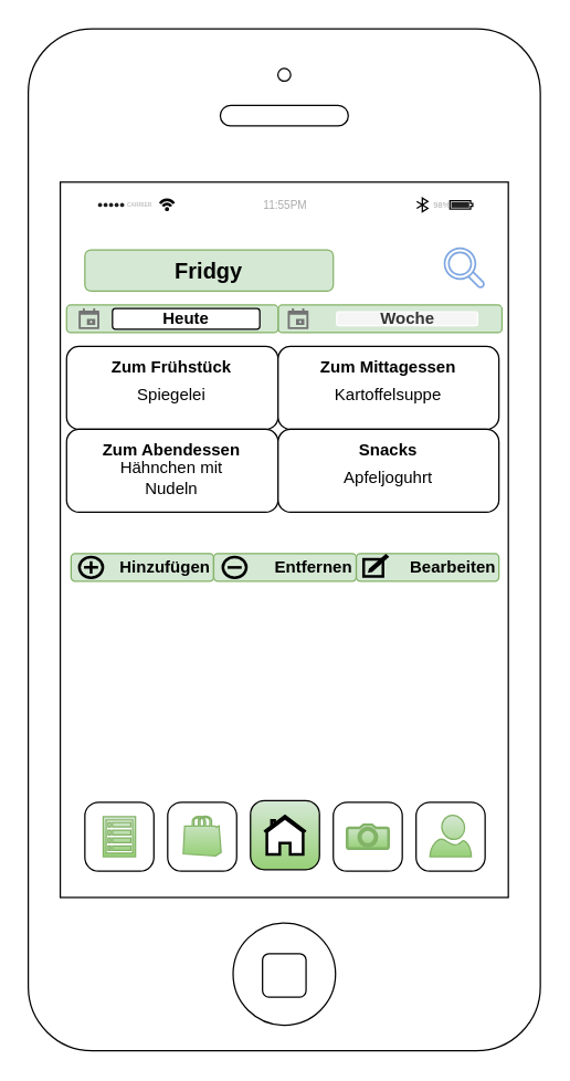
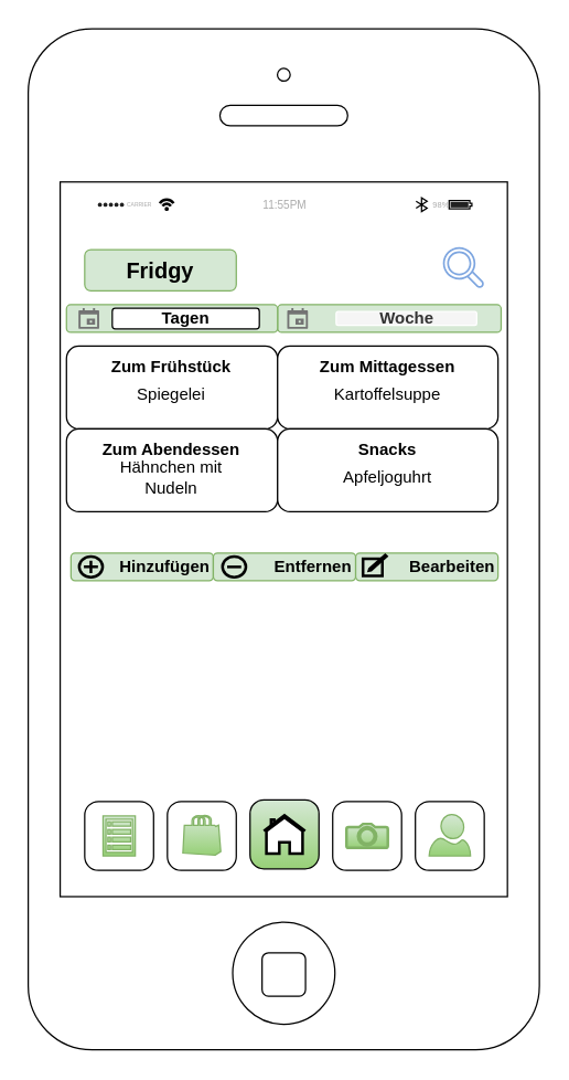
  <mxCell id="0" />
  <mxCell id="1" parent="0" />
  <mxCell id="2" value="" style="html=1;verticalLabelPosition=bottom;labelBackgroundColor=#ffffff;verticalAlign=top;shadow=0;dashed=0;strokeWidth=1;shape=mxgraph.ios7.misc.iphone;movable=0;resizable=0;rotatable=0;deletable=0;editable=0;locked=1;connectable=0;" parent="1" vertex="1"><mxGeometry x="20" y="20" width="371" height="740" as="geometry" /></mxCell>
- <mxCell id="3" value="&lt;font style=&quot;color: rgb(0, 0, 0); font-size: 16px;&quot;&gt;&lt;b&gt;Fridgy&lt;/b&gt;&lt;/font&gt;" style="rounded=1;whiteSpace=wrap;html=1;fillColor=#d5e8d4;strokeColor=#82b366;" parent="1" vertex="1"><mxGeometry x="61" y="180" width="180" height="30" as="geometry" /></mxCell>
+ <mxCell id="3" value="&lt;font style=&quot;color: rgb(0, 0, 0); font-size: 16px;&quot;&gt;&lt;b&gt;Fridgy&lt;/b&gt;&lt;/font&gt;" style="rounded=1;whiteSpace=wrap;html=1;fillColor=#d5e8d4;strokeColor=#82b366;" parent="1" vertex="1"><mxGeometry x="61" y="180" width="110" height="30" as="geometry" /></mxCell>
  <mxCell id="4" value="" style="html=1;strokeWidth=1;shadow=0;dashed=0;shape=mxgraph.ios7ui.appBar;fillColor=#ffffff;gradientColor=none;sketch=0;hachureGap=4;pointerEvents=0;fontFamily=Architects Daughter;fontSource=https%3A%2F%2Ffonts.googleapis.com%2Fcss%3Ffamily%3DArchitects%2BDaughter;fontSize=20;" parent="1" vertex="1"><mxGeometry x="65.5" y="140" width="280" height="15" as="geometry" /></mxCell>
  <mxCell id="5" value="CARRIER" style="shape=rect;align=left;fontSize=8;spacingLeft=24;fontSize=4;fontColor=#aaaaaa;strokeColor=none;fillColor=none;spacingTop=0;sketch=0;hachureGap=4;pointerEvents=0;fontFamily=Helvetica;html=1;" parent="4" vertex="1"><mxGeometry y="0.5" width="50" height="13" relative="1" as="geometry"><mxPoint y="-6.5" as="offset" /></mxGeometry></mxCell>
  <mxCell id="6" value="11:55PM" style="shape=rect;fontSize=8;fontColor=#aaaaaa;strokeColor=none;fillColor=none;spacingTop=0;sketch=0;hachureGap=4;pointerEvents=0;fontFamily=Helvetica;html=1;" parent="4" vertex="1"><mxGeometry x="0.5" y="0.5" width="50" height="13" relative="1" as="geometry"><mxPoint x="-25" y="-6.5" as="offset" /></mxGeometry></mxCell>
  <mxCell id="7" value="98%" style="shape=rect;align=right;fontSize=8;spacingRight=19;fontSize=6;fontColor=#aaaaaa;strokeColor=none;fillColor=none;spacingTop=0;sketch=0;hachureGap=4;pointerEvents=0;fontFamily=Helvetica;html=1;" parent="4" vertex="1"><mxGeometry x="1" y="0.5" width="45" height="13" relative="1" as="geometry"><mxPoint x="-45" y="-6.5" as="offset" /></mxGeometry></mxCell>
  <mxCell id="8" value="" style="sketch=0;outlineConnect=0;fontColor=#232F3E;gradientColor=none;fillColor=#7EA6E0;strokeColor=none;dashed=0;verticalLabelPosition=bottom;verticalAlign=top;align=center;html=1;fontSize=12;fontStyle=0;aspect=fixed;pointerEvents=1;shape=mxgraph.aws4.magnifying_glass_2;" parent="1" vertex="1"><mxGeometry x="321" y="178" width="30" height="30" as="geometry" /></mxCell>
  <mxCell id="9" value="" style="group" parent="1" vertex="1" connectable="0"><mxGeometry x="61" y="580" width="290" height="56.4" as="geometry" /></mxCell>
  <mxCell id="10" value="" style="rounded=1;whiteSpace=wrap;html=1;arcSize=20;fillColor=none;" parent="9" vertex="1"><mxGeometry x="60" width="50" height="50" as="geometry" /></mxCell>
  <mxCell id="11" value="" style="rounded=1;whiteSpace=wrap;html=1;arcSize=20;" parent="9" vertex="1"><mxGeometry x="180" width="50" height="50" as="geometry" /></mxCell>
  <mxCell id="12" value="" style="rounded=1;whiteSpace=wrap;html=1;arcSize=20;" parent="9" vertex="1"><mxGeometry x="240" width="50" height="50" as="geometry" /></mxCell>
  <mxCell id="13" value="" style="verticalLabelPosition=bottom;html=1;verticalAlign=top;align=center;shape=mxgraph.azure.azure_marketplace;fillColor=#d5e8d4;strokeColor=#82b366;gradientColor=#97d077;" parent="9" vertex="1"><mxGeometry x="71.25" y="10" width="27.5" height="28.87" as="geometry" /></mxCell>
  <mxCell id="14" value="" style="verticalLabelPosition=bottom;html=1;verticalAlign=top;align=center;shape=mxgraph.azure.user;fillColor=#d5e8d4;gradientColor=#97d077;strokeColor=#82b366;" parent="9" vertex="1"><mxGeometry x="250" y="9.43" width="30" height="30" as="geometry" /></mxCell>
  <mxCell id="15" value="" style="html=1;verticalLabelPosition=bottom;align=center;labelBackgroundColor=#ffffff;verticalAlign=top;strokeWidth=2;strokeColor=#82b366;shadow=0;dashed=0;shape=mxgraph.ios7.icons.camera;fillColor=#d5e8d4;gradientColor=#97d077;" parent="9" vertex="1"><mxGeometry x="190" y="16.3" width="30" height="17.4" as="geometry" /></mxCell>
  <mxCell id="16" value="" style="group;fontSize=11;" parent="1" vertex="1" connectable="0"><mxGeometry x="47.75" y="220" width="315.5" height="20" as="geometry" /></mxCell>
  <mxCell id="17" value="" style="rounded=1;whiteSpace=wrap;html=1;fillColor=#d5e8d4;strokeColor=#82b366;" parent="16" vertex="1"><mxGeometry x="153.25" width="162.25" height="20" as="geometry" /></mxCell>
  <mxCell id="18" value="" style="rounded=1;whiteSpace=wrap;html=1;fillColor=#d5e8d4;strokeColor=#82b366;" parent="16" vertex="1"><mxGeometry width="153.25" height="20" as="geometry" /></mxCell>
  <mxCell id="19" value="" style="html=1;dashed=0;aspect=fixed;verticalLabelPosition=bottom;verticalAlign=top;align=center;shape=mxgraph.gmdl.calendar;strokeColor=none;fillColor=#737373;shadow=0;sketch=0;" parent="16" vertex="1"><mxGeometry x="8.75" y="2.5" width="15" height="15" as="geometry" /></mxCell>
  <mxCell id="20" value="" style="html=1;dashed=0;aspect=fixed;verticalLabelPosition=bottom;verticalAlign=top;align=center;shape=mxgraph.gmdl.calendar;strokeColor=none;fillColor=#737373;shadow=0;sketch=0;" parent="16" vertex="1"><mxGeometry x="160.25" y="2.5" width="15" height="15" as="geometry" /></mxCell>
- <mxCell id="21" value="Heute" style="rounded=1;whiteSpace=wrap;html=1;fontStyle=1;" parent="16" vertex="1"><mxGeometry x="33.25" y="2.5" width="106.75" height="15" as="geometry" /></mxCell>
+ <mxCell id="21" value="Tagen" style="rounded=1;whiteSpace=wrap;html=1;fontStyle=1;" parent="16" vertex="1"><mxGeometry x="33.25" y="2.5" width="106.75" height="15" as="geometry" /></mxCell>
  <mxCell id="22" value="Woche" style="rounded=1;whiteSpace=wrap;html=1;fillColor=#f5f5f5;fontColor=#333333;strokeColor=#FFFFFF;fontStyle=1" parent="16" vertex="1"><mxGeometry x="195.75" y="5" width="102" height="10" as="geometry" /></mxCell>
  <mxCell id="23" value="&lt;font style=&quot;color: rgb(255, 255, 255);&quot;&gt;Produkt läuft bald ab:&lt;/font&gt;" style="text;html=1;align=left;verticalAlign=middle;whiteSpace=wrap;rounded=0;fontSize=11;fontStyle=1" parent="1" vertex="1"><mxGeometry x="56.5" y="430" width="124.5" height="20" as="geometry" /></mxCell>
  <mxCell id="24" value="" style="group;fontSize=10;" parent="1" vertex="1" connectable="0"><mxGeometry x="61" y="450" width="290" height="180" as="geometry" /></mxCell>
  <mxCell id="25" value="&lt;font style=&quot;color: rgb(255, 255, 255);&quot;&gt;1. Joghurt in 8 Tagen&lt;/font&gt;" style="text;html=1;align=left;verticalAlign=middle;whiteSpace=wrap;rounded=0;fontSize=9;" parent="24" vertex="1"><mxGeometry width="290" height="13.333" as="geometry" /></mxCell>
  <mxCell id="26" value="&lt;font style=&quot;color: rgb(255, 255, 255);&quot;&gt;2. Schlagsahne in 9 Tagen&lt;/font&gt;" style="text;html=1;align=left;verticalAlign=middle;whiteSpace=wrap;rounded=0;fontSize=9;" parent="24" vertex="1"><mxGeometry y="13.333" width="290" height="13.333" as="geometry" /></mxCell>
  <mxCell id="27" value="&lt;font style=&quot;color: rgb(255, 255, 255);&quot;&gt;3. Pudding in 12 Tagen&lt;/font&gt;" style="text;html=1;align=left;verticalAlign=middle;whiteSpace=wrap;rounded=0;fontSize=9;" parent="24" vertex="1"><mxGeometry y="26.667" width="290" height="13.333" as="geometry" /></mxCell>
  <mxCell id="28" value="&lt;font style=&quot;color: rgb(255, 255, 255);&quot;&gt;&lt;font&gt;4. Milch 3,5% in 14&amp;nbsp;&lt;/font&gt;&lt;span style=&quot;background-color: transparent;&quot;&gt;Tagen&lt;/span&gt;&lt;/font&gt;" style="text;html=1;align=left;verticalAlign=middle;whiteSpace=wrap;rounded=0;fontSize=9;" parent="24" vertex="1"><mxGeometry y="40.0" width="290" height="13.333" as="geometry" /></mxCell>
  <mxCell id="29" value="&lt;font style=&quot;color: rgb(255, 255, 255);&quot;&gt;5. Milch 1,5% in 14 Tagen&lt;/font&gt;" style="text;html=1;align=left;verticalAlign=middle;whiteSpace=wrap;rounded=0;fontSize=9;" parent="24" vertex="1"><mxGeometry y="53.333" width="290" height="13.333" as="geometry" /></mxCell>
  <mxCell id="30" value="&lt;font style=&quot;color: rgb(255, 255, 255);&quot;&gt;6. Frischkäse in 16 Tagen&lt;/font&gt;" style="text;html=1;align=left;verticalAlign=middle;whiteSpace=wrap;rounded=0;fontSize=9;" parent="24" vertex="1"><mxGeometry y="66.667" width="290" height="13.333" as="geometry" /></mxCell>
  <mxCell id="31" value="&lt;font style=&quot;color: rgb(255, 255, 255);&quot;&gt;7. Leberwurst in 17 Tagen&lt;/font&gt;" style="text;html=1;align=left;verticalAlign=middle;whiteSpace=wrap;rounded=0;fontSize=9;" parent="24" vertex="1"><mxGeometry y="80.0" width="290" height="13.333" as="geometry" /></mxCell>
  <mxCell id="32" value="&lt;font style=&quot;color: rgb(255, 255, 255);&quot;&gt;8. Hähnchen in 20 Tagen&lt;/font&gt;" style="text;html=1;align=left;verticalAlign=middle;whiteSpace=wrap;rounded=0;fontSize=9;" parent="24" vertex="1"><mxGeometry y="93.333" width="290" height="13.333" as="geometry" /></mxCell>
  <mxCell id="33" value="" style="rounded=1;whiteSpace=wrap;html=1;arcSize=20;" parent="24" vertex="1"><mxGeometry y="130" width="50" height="50" as="geometry" /></mxCell>
  <mxCell id="34" value="" style="sketch=0;html=1;aspect=fixed;shadow=0;verticalAlign=top;labelPosition=center;verticalLabelPosition=bottom;shape=mxgraph.gcp2.view_list;fillColor=#d5e8d4;gradientColor=#97d077;strokeColor=#82b366;" parent="24" vertex="1"><mxGeometry x="13.3" y="140.56" width="23.39" height="28.88" as="geometry" /></mxCell>
  <mxCell id="35" value="" style="group" parent="1" vertex="1" connectable="0"><mxGeometry x="51" y="400" width="310" height="30" as="geometry" /></mxCell>
  <mxCell id="36" value="&lt;b&gt;Hinzufügen&lt;/b&gt;" style="rounded=1;whiteSpace=wrap;html=1;align=right;fillColor=#d5e8d4;strokeColor=#82b366;" parent="35" vertex="1"><mxGeometry width="103.333" height="20" as="geometry" /></mxCell>
  <mxCell id="37" value="&lt;b&gt;Entfernen&lt;/b&gt;" style="rounded=1;whiteSpace=wrap;html=1;align=right;fillColor=#d5e8d4;strokeColor=#82b366;" parent="35" vertex="1"><mxGeometry x="103.333" width="103.333" height="20" as="geometry" /></mxCell>
  <mxCell id="38" value="&lt;b&gt;Bearbeiten&lt;/b&gt;" style="rounded=1;whiteSpace=wrap;html=1;align=right;fillColor=#d5e8d4;strokeColor=#82b366;" parent="35" vertex="1"><mxGeometry x="206.667" width="103.333" height="20" as="geometry" /></mxCell>
  <mxCell id="39" value="" style="html=1;verticalLabelPosition=bottom;align=center;labelBackgroundColor=#ffffff;verticalAlign=top;strokeWidth=2;shadow=0;dashed=0;shape=mxgraph.ios7.icons.add;fillColor=none;" parent="35" vertex="1"><mxGeometry x="6" y="2.5" width="17" height="15" as="geometry" /></mxCell>
  <mxCell id="40" value="&lt;span style=&quot;color: rgba(0, 0, 0, 0); font-family: monospace; font-size: 0px; text-align: start; background-color: rgb(236, 236, 236);&quot;&gt;%3CmxGraphModel%3E%3Croot%3E%3CmxCell%20id%3D%220%22%2F%3E%3CmxCell%20id%3D%221%22%20parent%3D%220%22%2F%3E%3CmxCell%20id%3D%222%22%20value%3D%22%22%20style%3D%22html%3D1%3BverticalLabelPosition%3Dbottom%3Balign%3Dcenter%3BlabelBackgroundColor%3D%23ffffff%3BverticalAlign%3Dtop%3BstrokeWidth%3D2%3Bshadow%3D0%3Bdashed%3D0%3Bshape%3Dmxgraph.ios7.icons.add%3BfillColor%3Dnone%3B%22%20vertex%3D%221%22%20parent%3D%221%22%3E%3CmxGeometry%20x%3D%22256%22%20y%3D%22442.5%22%20width%3D%2217%22%20height%3D%2215%22%20as%3D%22geometry%22%2F%3E%3C%2FmxCell%3E%3C%2Froot%3E%3C%2FmxGraphModel%3E&lt;/span&gt;" style="html=1;verticalLabelPosition=bottom;align=center;labelBackgroundColor=#ffffff;verticalAlign=top;strokeWidth=2;shadow=0;dashed=0;shape=mxgraph.ios7.icons.delete;fillColor=none;" parent="35" vertex="1"><mxGeometry x="110" y="2.5" width="17" height="15" as="geometry" /></mxCell>
  <mxCell id="41" value="&lt;span style=&quot;color: rgba(0, 0, 0, 0); font-family: monospace; font-size: 0px; text-align: start; background-color: rgb(236, 236, 236);&quot;&gt;%3CmxGraphModel%3E%3Croot%3E%3CmxCell%20id%3D%220%22%2F%3E%3CmxCell%20id%3D%221%22%20parent%3D%220%22%2F%3E%3CmxCell%20id%3D%222%22%20value%3D%22%22%20style%3D%22html%3D1%3BverticalLabelPosition%3Dbottom%3Balign%3Dcenter%3BlabelBackgroundColor%3D%23ffffff%3BverticalAlign%3Dtop%3BstrokeWidth%3D2%3Bshadow%3D0%3Bdashed%3D0%3Bshape%3Dmxgraph.ios7.icons.add%3BfillColor%3Dnone%3B%22%20vertex%3D%221%22%20parent%3D%221%22%3E%3CmxGeometry%20x%3D%22256%22%20y%3D%22442.5%22%20width%3D%2217%22%20height%3D%2215%22%20as%3D%22geometry%22%2F%3E%3C%2FmxCell%3E%3C%2Froot%3E%3C%2FmxGraphModel%3E&lt;/span&gt;" style="html=1;verticalLabelPosition=bottom;align=center;labelBackgroundColor=#ffffff;verticalAlign=top;strokeWidth=2;shadow=0;dashed=0;shape=mxgraph.ios7.icons.compose;fillColor=none;" parent="35" vertex="1"><mxGeometry x="212" y="1.5" width="17" height="15" as="geometry" /></mxCell>
  <mxCell id="42" value="" style="rounded=1;whiteSpace=wrap;html=1;" parent="1" vertex="1"><mxGeometry x="47.75" y="250" width="153.25" height="60" as="geometry" /></mxCell>
  <mxCell id="43" value="" style="rounded=1;whiteSpace=wrap;html=1;" parent="1" vertex="1"><mxGeometry x="201" y="250" width="160" height="60" as="geometry" /></mxCell>
  <mxCell id="44" value="" style="rounded=1;whiteSpace=wrap;html=1;" parent="1" vertex="1"><mxGeometry x="47.75" y="310" width="153.25" height="60" as="geometry" /></mxCell>
  <mxCell id="45" value="" style="rounded=1;whiteSpace=wrap;html=1;" parent="1" vertex="1"><mxGeometry x="201" y="310" width="160" height="60" as="geometry" /></mxCell>
  <mxCell id="46" value="Zum Frühstück" style="text;html=1;align=center;verticalAlign=middle;whiteSpace=wrap;rounded=0;fontStyle=1" parent="1" vertex="1"><mxGeometry x="72.19" y="250" width="104.37" height="30" as="geometry" /></mxCell>
  <mxCell id="47" value="Zum Mittagessen" style="text;html=1;align=center;verticalAlign=middle;whiteSpace=wrap;rounded=0;fontStyle=1" parent="1" vertex="1"><mxGeometry x="228.82" y="250" width="104.37" height="30" as="geometry" /></mxCell>
  <mxCell id="48" value="Zum Abendessen" style="text;html=1;align=center;verticalAlign=middle;whiteSpace=wrap;rounded=0;fontStyle=1" parent="1" vertex="1"><mxGeometry x="72.19" y="310" width="104.37" height="30" as="geometry" /></mxCell>
  <mxCell id="49" value="Snacks" style="text;html=1;align=center;verticalAlign=middle;whiteSpace=wrap;rounded=0;fontStyle=1" parent="1" vertex="1"><mxGeometry x="228.82" y="310" width="104.37" height="30" as="geometry" /></mxCell>
  <mxCell id="50" value="Spiegelei" style="text;html=1;align=center;verticalAlign=middle;whiteSpace=wrap;rounded=0;" parent="1" vertex="1"><mxGeometry x="78.25" y="270" width="92.25" height="30" as="geometry" /></mxCell>
  <mxCell id="51" value="Hähnchen mit Nudeln" style="text;html=1;align=center;verticalAlign=middle;whiteSpace=wrap;rounded=0;" parent="1" vertex="1"><mxGeometry x="78.25" y="330" width="92.25" height="30" as="geometry" /></mxCell>
  <mxCell id="52" value="Kartoffelsuppe" style="text;html=1;align=center;verticalAlign=middle;whiteSpace=wrap;rounded=0;" parent="1" vertex="1"><mxGeometry x="234.88" y="270" width="92.25" height="30" as="geometry" /></mxCell>
  <mxCell id="53" value="Apfeljoguhrt" style="text;html=1;align=center;verticalAlign=middle;whiteSpace=wrap;rounded=0;" parent="1" vertex="1"><mxGeometry x="234.88" y="330" width="92.25" height="30" as="geometry" /></mxCell>
  <mxCell id="54" value="" style="rounded=1;whiteSpace=wrap;html=1;arcSize=20;fillColor=#d5e8d4;gradientColor=#97d077;strokeColor=light-dark(#000000, #446e2c);" parent="1" vertex="1"><mxGeometry x="181" y="578.87" width="50" height="50" as="geometry" /></mxCell>
  <mxCell id="55" value="" style="html=1;verticalLabelPosition=bottom;align=center;labelBackgroundColor=#ffffff;verticalAlign=top;strokeWidth=2;shadow=0;dashed=0;shape=mxgraph.ios7.icons.home;" parent="1" vertex="1"><mxGeometry x="191" y="590" width="30" height="27.75" as="geometry" /></mxCell>
